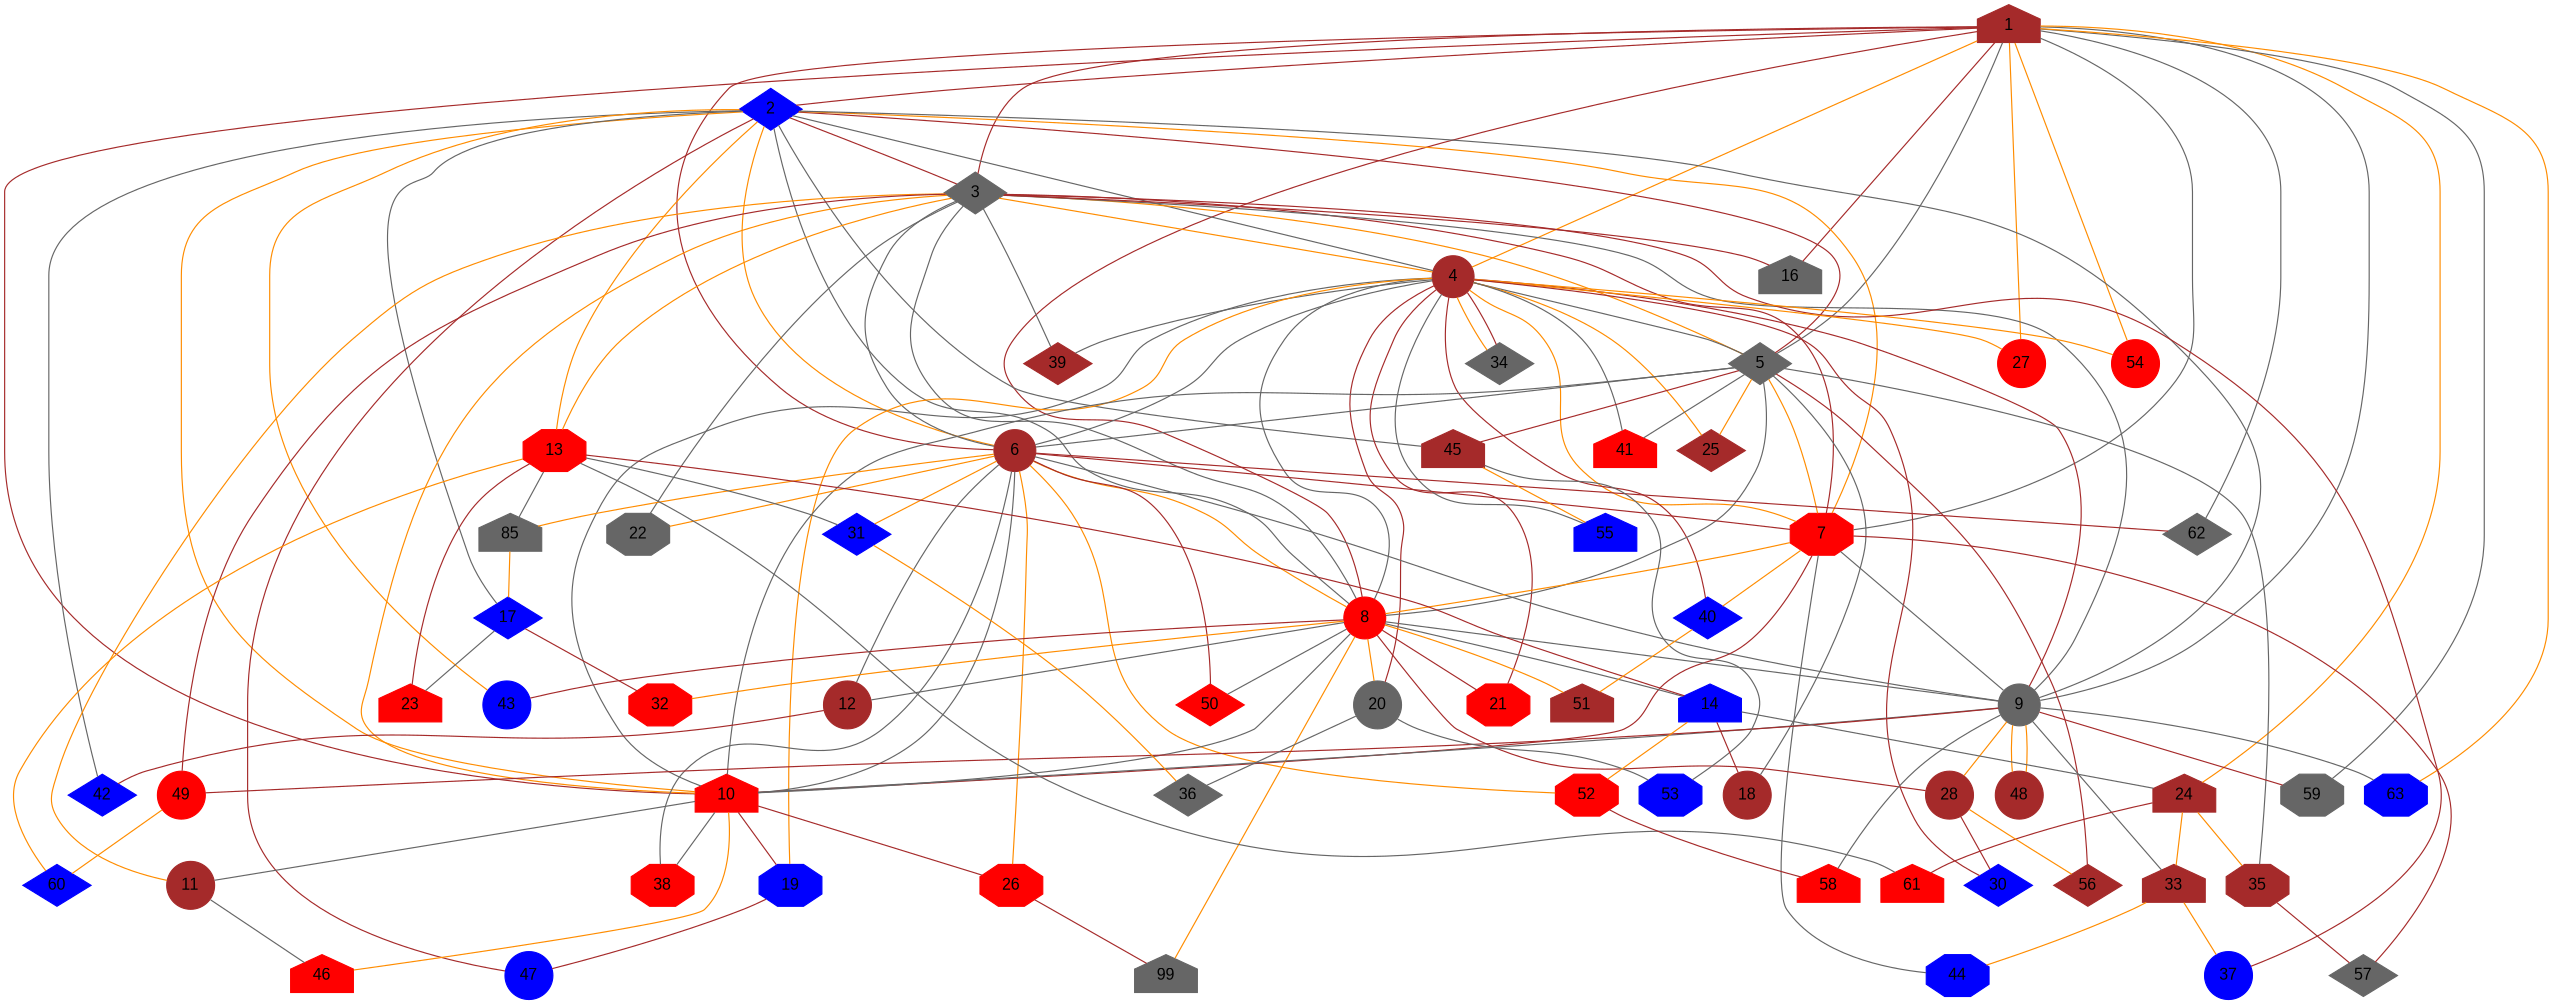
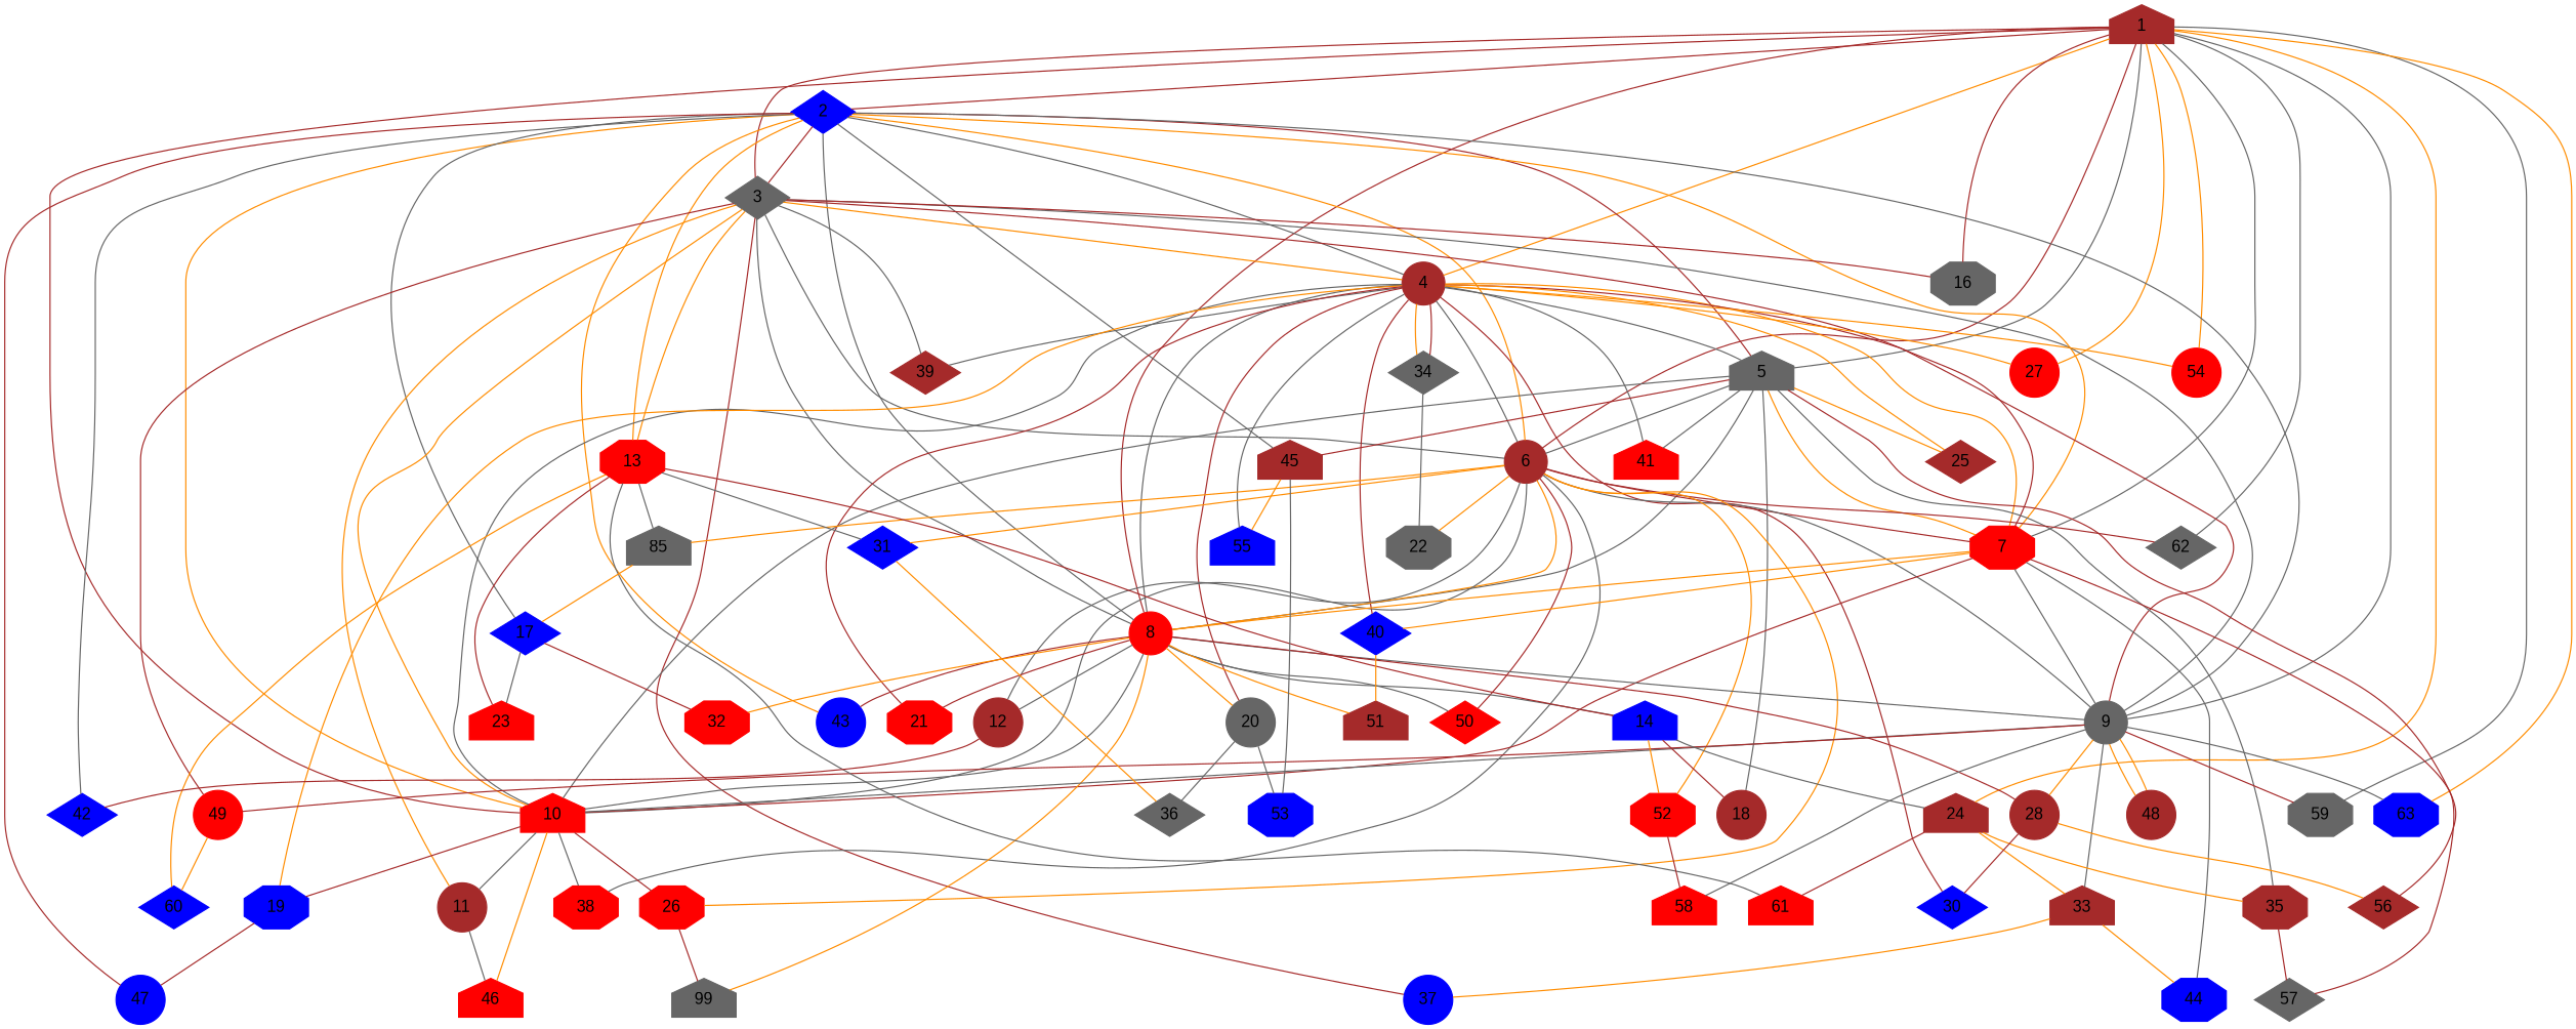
  graph {
    fontname="Liberation Sans"
    node [color=red fontname="Liberation Sans" shape=house style=filled]
    edge [color=gray40 fontname="Liberation Sans"]
    1 [color=brown]
    2 [color=blue shape=diamond]
    3 [color=gray40 shape=diamond]
    4 [color=brown shape=circle]
-   5 [color=gray40 shape=diamond]
+   5 [color=gray40]
    6 [color=brown shape=circle]
    7 [shape=octagon]
    8 [shape=circle]
    9 [color=gray40 shape=circle]
    10
-   16 [color=gray40]
+   16 [color=gray40 shape=octagon]
    24 [color=brown]
    27 [shape=circle]
    54 [shape=circle]
    59 [color=gray40 shape=octagon]
    62 [color=gray40 shape=diamond]
    63 [color=blue shape=octagon]
    13 [shape=octagon]
    17 [color=blue shape=diamond]
    42 [color=blue shape=diamond]
    43 [color=blue shape=circle]
    45 [color=brown]
    47 [color=blue shape=circle]
    11 [color=brown shape=circle]
    22 [color=gray40 shape=octagon]
    37 [color=blue shape=circle]
    39 [color=brown shape=diamond]
    49 [shape=circle]
    19 [color=blue shape=octagon]
    20 [color=gray40 shape=circle]
    21 [shape=octagon]
    25 [color=brown shape=diamond]
    30 [color=blue shape=diamond]
    34 [color=gray40 shape=diamond]
    40 [color=blue shape=diamond]
    41
    55 [color=blue]
    18 [color=brown shape=circle]
    35 [color=brown shape=octagon]
    56 [color=brown shape=diamond]
    12 [color=brown shape=circle]
    n42 [color=gray40 label=85]
    26 [shape=octagon]
    31 [color=blue shape=diamond]
    38 [shape=octagon]
    50 [shape=diamond]
    52 [shape=octagon]
    44 [color=blue shape=octagon]
    57 [color=gray40 shape=diamond]
    14 [color=blue]
    28 [color=brown shape=circle]
    n52 [color=gray40 label=99]
    32 [shape=octagon]
    51 [color=brown]
    33 [color=brown]
    48 [color=brown shape=circle]
    58
    46
    61
    23
    60 [color=blue shape=diamond]
    53 [color=blue shape=octagon]
    36 [color=gray40 shape=diamond]
    1 -- 2 [color=brown]
    1 -- 3 [color=brown]
    1 -- 4 [color=darkorange]
    1 -- 5
    1 -- 6 [color=brown]
    1 -- 7
    1 -- 8 [color=brown]
    1 -- 9
    1 -- 10 [color=brown]
    1 -- 16 [color=brown]
    1 -- 24 [color=darkorange]
    1 -- 27 [color=darkorange]
    1 -- 54 [color=darkorange]
    1 -- 59
    1 -- 62
    1 -- 63 [color=darkorange]
    2 -- 3 [color=brown]
    2 -- 4
    2 -- 5 [color=brown]
    2 -- 6 [color=darkorange]
    2 -- 7 [color=darkorange]
    2 -- 8
    2 -- 9
    2 -- 10 [color=darkorange]
    2 -- 13 [color=darkorange]
    2 -- 17
    2 -- 42
    2 -- 43 [color=darkorange]
    2 -- 45
    2 -- 47 [color=brown]
    3 -- 4 [color=darkorange]
-   3 -- 5 [color=darkorange]
    3 -- 6
    3 -- 7 [color=brown]
    3 -- 8
    3 -- 9
    3 -- 10 [color=darkorange]
    3 -- 16 [color=brown]
    3 -- 13 [color=darkorange]
    3 -- 11 [color=darkorange]
-   3 -- 22
+   34 -- 22
    3 -- 37 [color=brown]
    3 -- 39
    3 -- 49 [color=brown]
    4 -- 5
    4 -- 6
    4 -- 7 [color=darkorange]
    4 -- 8
    4 -- 9 [color=brown]
    4 -- 10
    4 -- 27 [color=darkorange]
    4 -- 54 [color=darkorange]
    4 -- 39
    4 -- 19 [color=darkorange]
    4 -- 20 [color=brown]
    4 -- 21 [color=brown]
    4 -- 25 [color=darkorange]
    4 -- 30 [color=brown]
    4 -- 34 [color=darkorange]
    4 -- 34 [color=brown]
    4 -- 40 [color=brown]
    4 -- 41
    4 -- 55
    5 -- 6
    5 -- 7 [color=darkorange]
    5 -- 8
    5 -- 10
    5 -- 45 [color=brown]
    5 -- 25 [color=darkorange]
    5 -- 41
    5 -- 18
    5 -- 35
    5 -- 56 [color=brown]
    6 -- 7 [color=brown]
    6 -- 8 [color=darkorange]
    6 -- 9
    6 -- 10
    6 -- 62 [color=brown]
    6 -- 22 [color=darkorange]
    6 -- 12
    6 -- n42 [color=darkorange]
    6 -- 26 [color=darkorange]
    6 -- 31 [color=darkorange]
    6 -- 38
    6 -- 50 [color=brown]
    6 -- 52 [color=darkorange]
    7 -- 8 [color=darkorange]
    7 -- 9
    7 -- 10 [color=brown]
    7 -- 40 [color=darkorange]
    7 -- 44
    7 -- 57 [color=brown]
    8 -- 9
    8 -- 10
    8 -- 43 [color=brown]
    8 -- 20 [color=darkorange]
    8 -- 21 [color=brown]
    8 -- 12
    8 -- 50
    8 -- 14
    8 -- 28 [color=brown]
    8 -- n52 [color=darkorange]
    8 -- 32 [color=darkorange]
    8 -- 51 [color=darkorange]
    9 -- 10
    9 -- 59 [color=brown]
    9 -- 63
    9 -- 49 [color=brown]
    9 -- 28 [color=darkorange]
    9 -- 33
    9 -- 48 [color=darkorange]
    9 -- 48 [color=darkorange]
    9 -- 58
    10 -- 11
    10 -- 19 [color=brown]
    10 -- 26 [color=brown]
    10 -- 38
    10 -- 46 [color=darkorange]
    24 -- 35 [color=darkorange]
    24 -- 33 [color=darkorange]
    24 -- 61 [color=brown]
    13 -- n42
    13 -- 31
    13 -- 14 [color=brown]
    13 -- 61
    13 -- 23 [color=brown]
    13 -- 60 [color=darkorange]
    17 -- 32 [color=brown]
    17 -- 23
    45 -- 55 [color=darkorange]
    45 -- 53
    11 -- 46
    49 -- 60 [color=darkorange]
    19 -- 47 [color=brown]
    20 -- 53
    20 -- 36
    40 -- 51 [color=darkorange]
    35 -- 57 [color=brown]
    12 -- 42 [color=brown]
    n42 -- 17 [color=darkorange]
    26 -- n52 [color=brown]
    31 -- 36 [color=darkorange]
    52 -- 58 [color=brown]
    14 -- 24
    14 -- 18 [color=brown]
    14 -- 52 [color=darkorange]
    28 -- 30 [color=brown]
    28 -- 56 [color=darkorange]
    33 -- 37 [color=darkorange]
    33 -- 44 [color=darkorange]
  }
